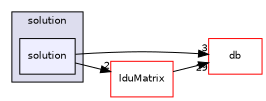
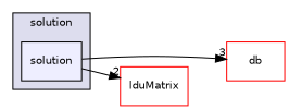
  digraph {
    compound=true
    fontname="DejaVu Sans"
    rankdir=LR
    node [fontname="DejaVu Sans" fontsize=10 shape=box color=red]
    edge [fontname="DejaVu Sans" labeldistance=1.5 labelfontname=Helvetica labelfontsize=10]
    n1 [fillcolor="#eeeeff" label=solution pencolor=black style=filled color=""]
    n2 [label=db]
    n3 [label=lduMatrix]
    subgraph cluster_1 {
      bgcolor="#ddddee"
      fontsize=10
      label=solution
      pencolor=black
      n1
    }
    n1 -> n2 [headlabel=3]
    n1 -> n3 [headlabel=2]
-   n3 -> n2 [headlabel=29]
  }
